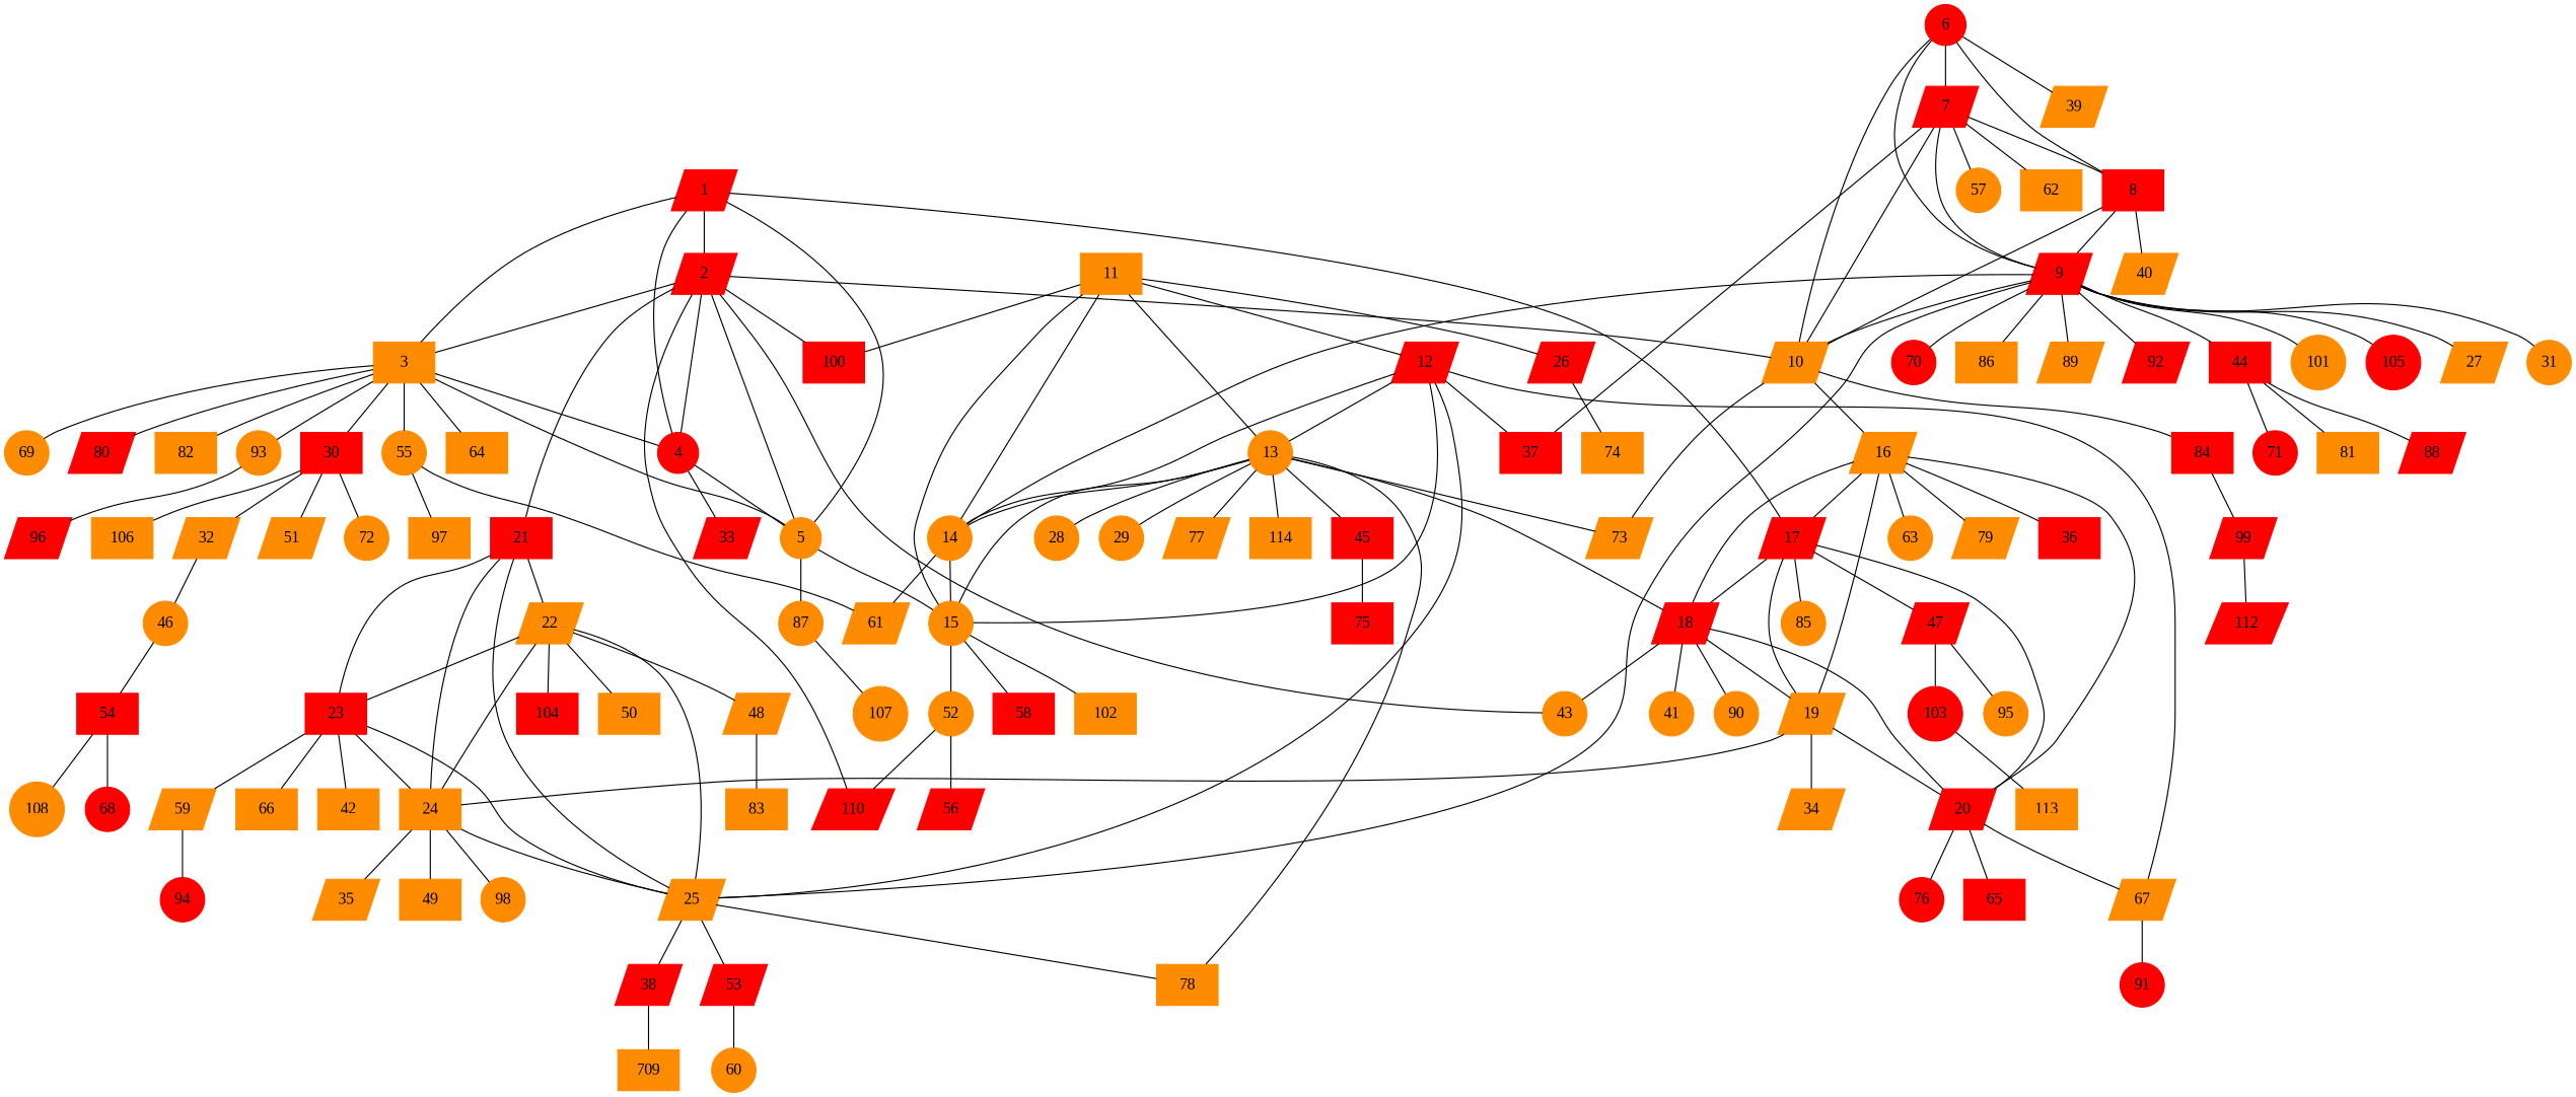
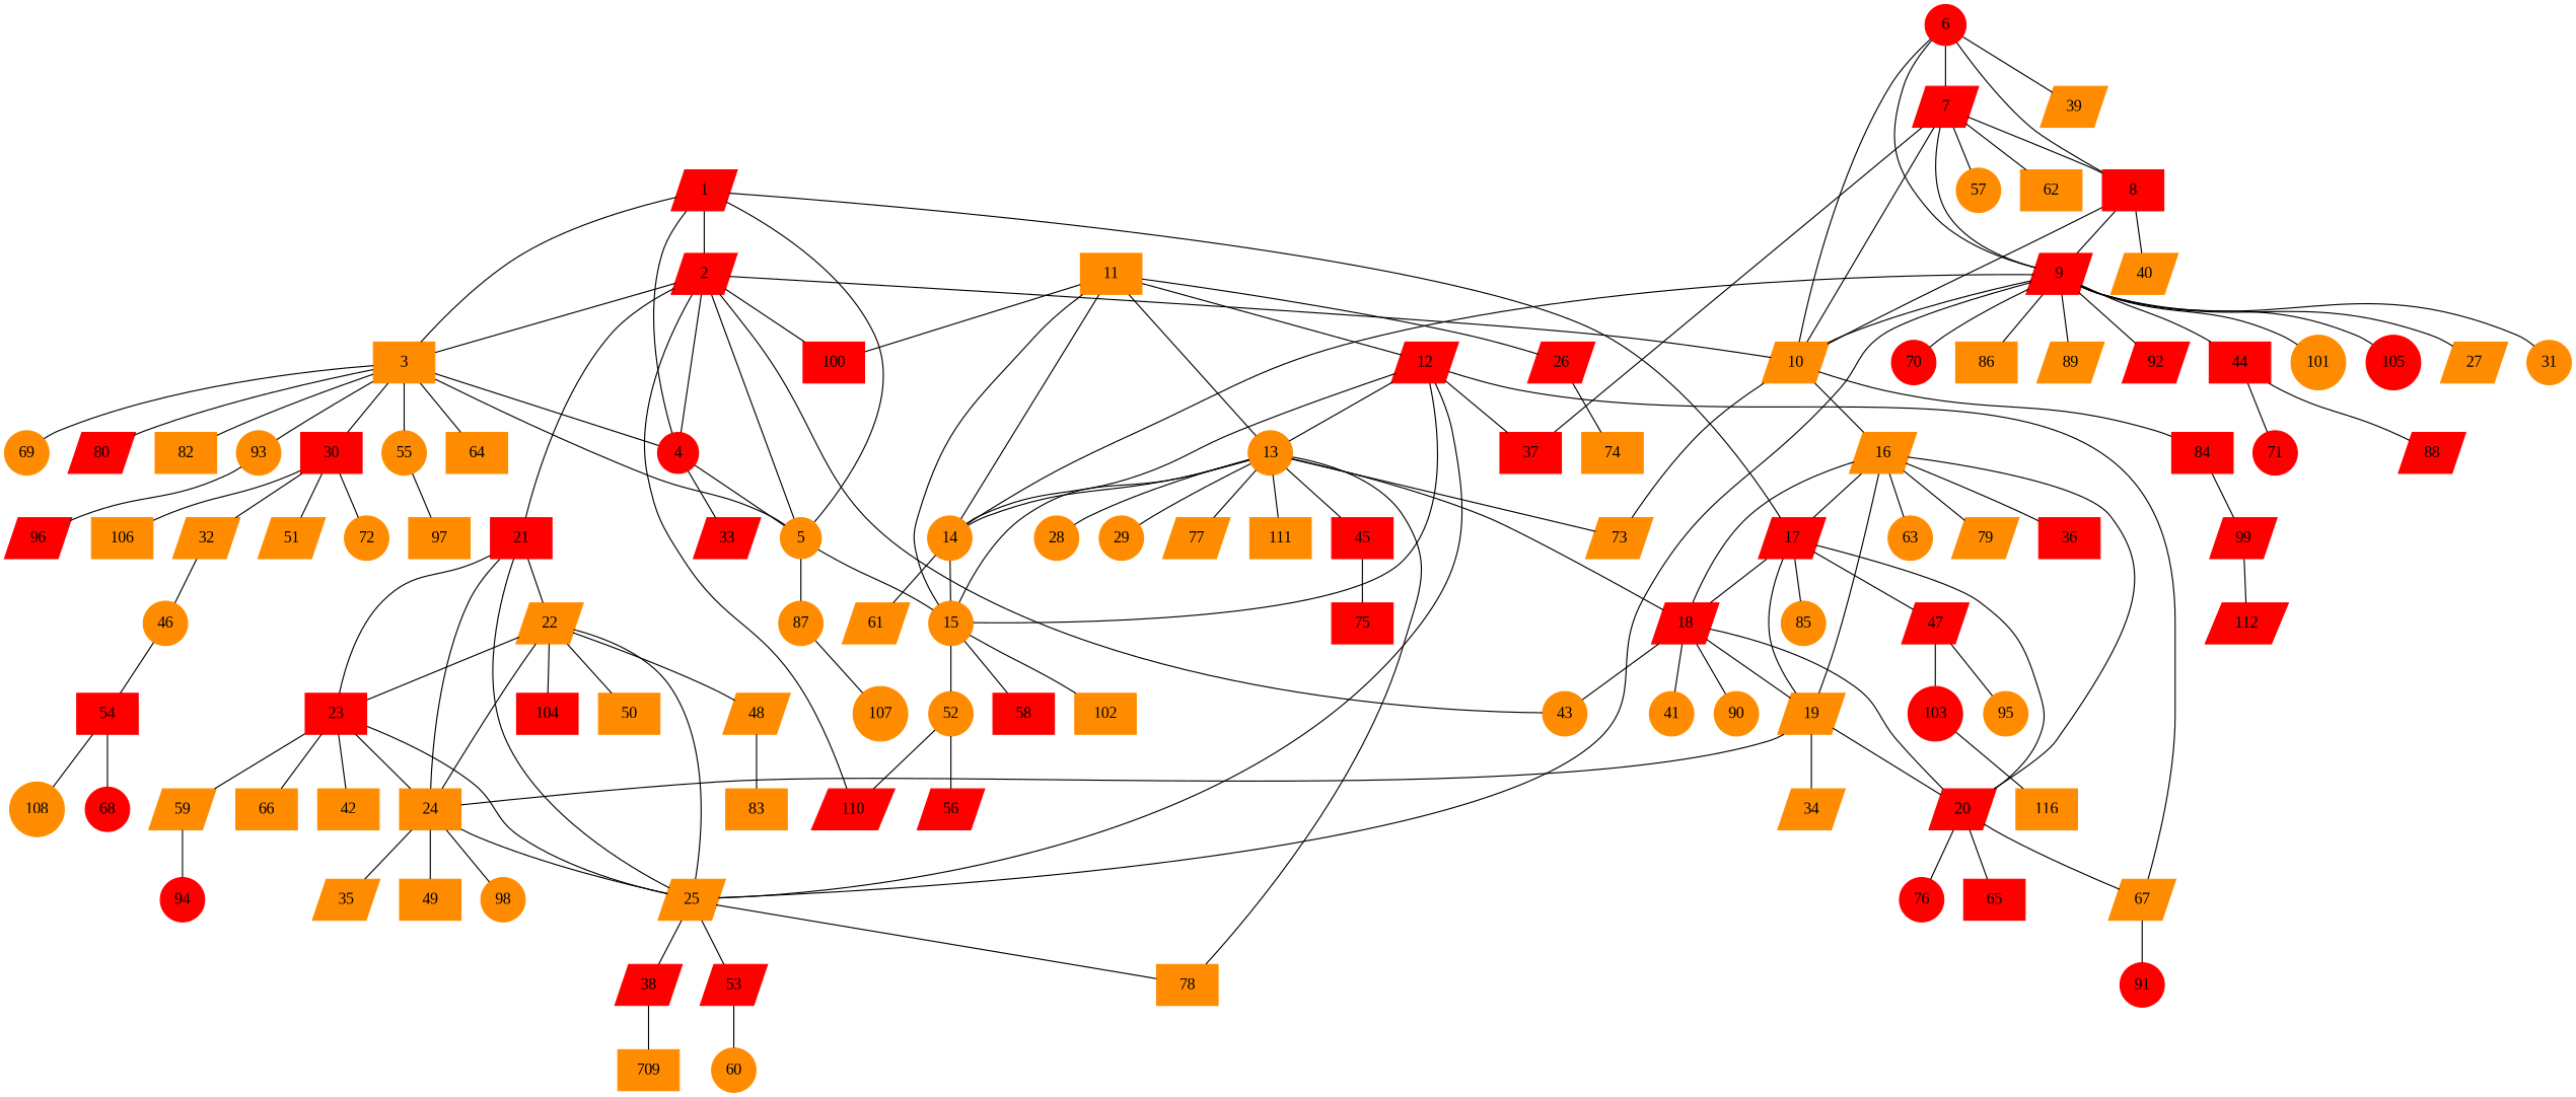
  graph {
    fontname="Liberation Serif"
    node [color=darkorange fontname="Liberation Serif" shape=parallelogram style=filled]
    edge [fontname="Liberation Serif"]
    1 [color=red]
    2 [color=red]
    3 [shape=box]
    4 [color=red shape=circle]
    5 [shape=circle]
    17 [color=red]
    10
    21 [color=red shape=box]
    43 [shape=circle]
    100 [color=red shape=box]
    110 [color=red]
    30 [color=red shape=box]
    55 [shape=circle]
    64 [shape=box]
    69 [shape=circle]
    80 [color=red]
    82 [shape=box]
    93 [shape=circle]
    33 [color=red]
    15 [shape=circle]
    87 [shape=circle]
    18 [color=red]
    19
    20 [color=red]
    47 [color=red]
    85 [shape=circle]
    16
    73
    84 [color=red shape=box]
    25
    24 [shape=box]
    22
    23 [color=red shape=box]
    32
    51
    72 [shape=circle]
    106 [shape=box]
    61
    97 [shape=box]
    96 [color=red]
    52 [shape=circle]
    58 [color=red shape=box]
    102 [shape=box]
    107 [shape=circle]
    6 [color=red shape=circle]
    7 [color=red]
    8 [color=red shape=box]
    9 [color=red]
    39
    37 [color=red shape=box]
    57 [shape=circle]
    62 [shape=box]
    40
    14 [shape=circle]
    27
    31 [shape=circle]
    44 [color=red shape=box]
    70 [color=red shape=circle]
    86 [shape=box]
    89
    92 [color=red]
    101 [shape=circle]
    105 [color=red shape=circle]
    78 [shape=box]
    38 [color=red]
    53 [color=red]
    71 [color=red shape=circle]
-   81 [shape=box]
    88 [color=red]
    36 [color=red shape=box]
    63 [shape=circle]
    79
    99 [color=red]
    11 [shape=box]
    12 [color=red]
    13 [shape=circle]
    26 [color=red]
    67
    28 [shape=circle]
    29 [shape=circle]
    45 [color=red shape=box]
    77
-   111 [shape=box label=114]
+   111 [shape=box]
    74 [shape=box]
    91 [color=red shape=circle]
    41 [shape=circle]
    90 [shape=circle]
    75 [color=red shape=box]
    56 [color=red]
    34
    65 [color=red shape=box]
    76 [color=red shape=circle]
    95 [shape=circle]
    103 [color=red shape=circle]
    35
    49 [shape=box]
    98 [shape=circle]
    48
    50 [shape=box]
    104 [color=red shape=box]
    42 [shape=box]
    59
    66 [shape=box]
    83 [shape=box]
    94 [color=red shape=circle]
    n106 [label=709 shape=box]
    60 [shape=circle]
    46 [shape=circle]
    54 [color=red shape=box]
    68 [color=red shape=circle]
    108 [shape=circle]
-   113 [shape=box]
+   113 [shape=box label=116]
    112 [color=red]
    1 -- 2
    1 -- 3
    1 -- 4
    1 -- 5
    1 -- 17
    2 -- 3
    2 -- 4
    2 -- 5
    2 -- 10
    2 -- 21
    2 -- 43
    2 -- 100
    2 -- 110
    3 -- 4
    3 -- 5
    3 -- 30
    3 -- 55
    3 -- 64
    3 -- 69
    3 -- 80
    3 -- 82
    3 -- 93
    4 -- 5
    4 -- 33
    5 -- 15
    5 -- 87
    17 -- 18
    17 -- 19
    17 -- 20
    17 -- 47
    17 -- 85
    10 -- 16
    10 -- 73
    10 -- 84
    21 -- 25
    21 -- 24
    21 -- 22
    21 -- 23
    30 -- 32
    30 -- 51
    30 -- 72
    30 -- 106
-   55 -- 61
    55 -- 97
    93 -- 96
    15 -- 52
    15 -- 58
    15 -- 102
    87 -- 107
    18 -- 43
    18 -- 19
    18 -- 20
    18 -- 41
    18 -- 90
    19 -- 20
    19 -- 24
    19 -- 34
    20 -- 67
    20 -- 65
    20 -- 76
    47 -- 95
    47 -- 103
    16 -- 17
    16 -- 18
    16 -- 19
    16 -- 20
    16 -- 36
    16 -- 63
    16 -- 79
    84 -- 99
    25 -- 78
    25 -- 38
    25 -- 53
    24 -- 25
    24 -- 35
    24 -- 49
    24 -- 98
    22 -- 25
    22 -- 24
    22 -- 23
    22 -- 48
    22 -- 50
    22 -- 104
    23 -- 25
    23 -- 24
    23 -- 42
    23 -- 59
    23 -- 66
    32 -- 46
    52 -- 110
    52 -- 56
    6 -- 10
    6 -- 7
    6 -- 8
    6 -- 9
    6 -- 39
    7 -- 10
    7 -- 8
    7 -- 9
    7 -- 37
    7 -- 57
    7 -- 62
    8 -- 10
    8 -- 9
    8 -- 40
    9 -- 10
    9 -- 25
    9 -- 14
    9 -- 27
    9 -- 31
    9 -- 44
    9 -- 70
    9 -- 86
    9 -- 89
    9 -- 92
    9 -- 101
    9 -- 105
    14 -- 15
    14 -- 61
    44 -- 71
-   44 -- 81
    44 -- 88
    38 -- n106
    53 -- 60
    99 -- 112
    11 -- 100
    11 -- 15
    11 -- 14
    11 -- 12
    11 -- 13
    11 -- 26
    12 -- 15
    12 -- 25
    12 -- 37
    12 -- 14
    12 -- 13
    12 -- 67
    13 -- 15
    13 -- 18
    13 -- 73
    13 -- 14
    13 -- 78
    13 -- 28
    13 -- 29
    13 -- 45
    13 -- 77
    13 -- 111
    26 -- 74
    67 -- 91
    45 -- 75
    103 -- 113
    48 -- 83
    59 -- 94
    46 -- 54
    54 -- 68
    54 -- 108
  }
